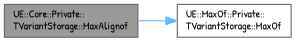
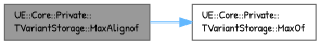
  digraph {
    rankdir=LR
    fontname="Patrick Hand"
    node [fontname="Patrick Hand" fontsize=10 shape=box style=filled]
    n1 [color=gray40 fillcolor=grey60 fontcolor=black height=0.2 label="UE::Core::Private::\lTVariantStorage::MaxAlignof" width=0.4]
-   n2 [color=grey40 fillcolor=white height=0.2 label="UE::MaxOf::Private::\lTVariantStorage::MaxOf" width=0.4]
+   n2 [color=grey40 fillcolor=white height=0.2 label="UE::Core::Private::\lTVariantStorage::MaxOf" width=0.4]
    n1 -> n2 [color=steelblue1 fontname="Patrick Hand" fontsize=10 labelfontname=Helvetica labelfontsize=10 style=solid]
  }
